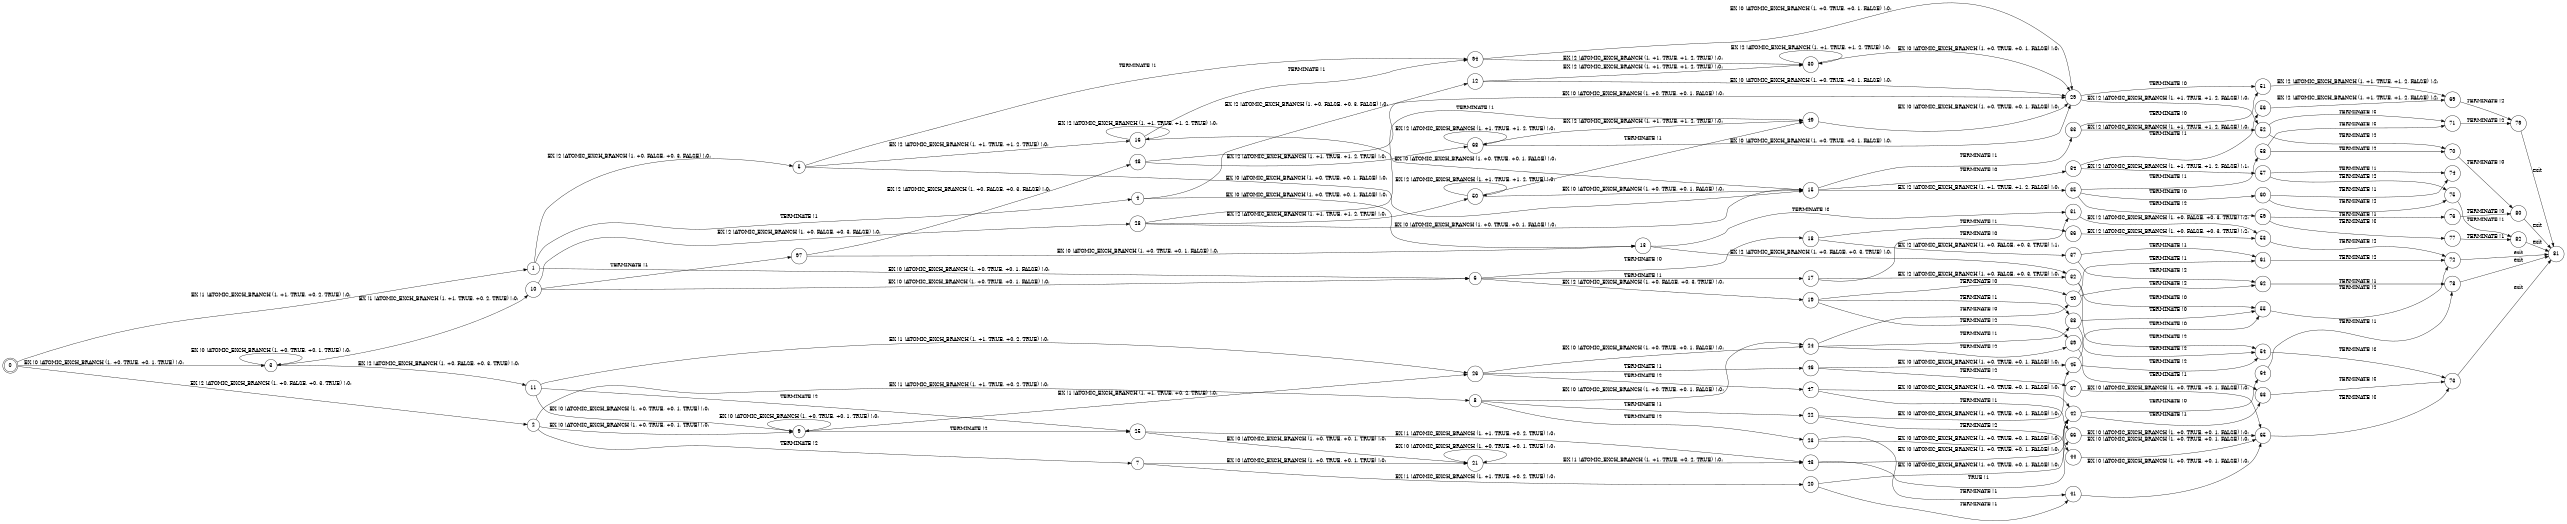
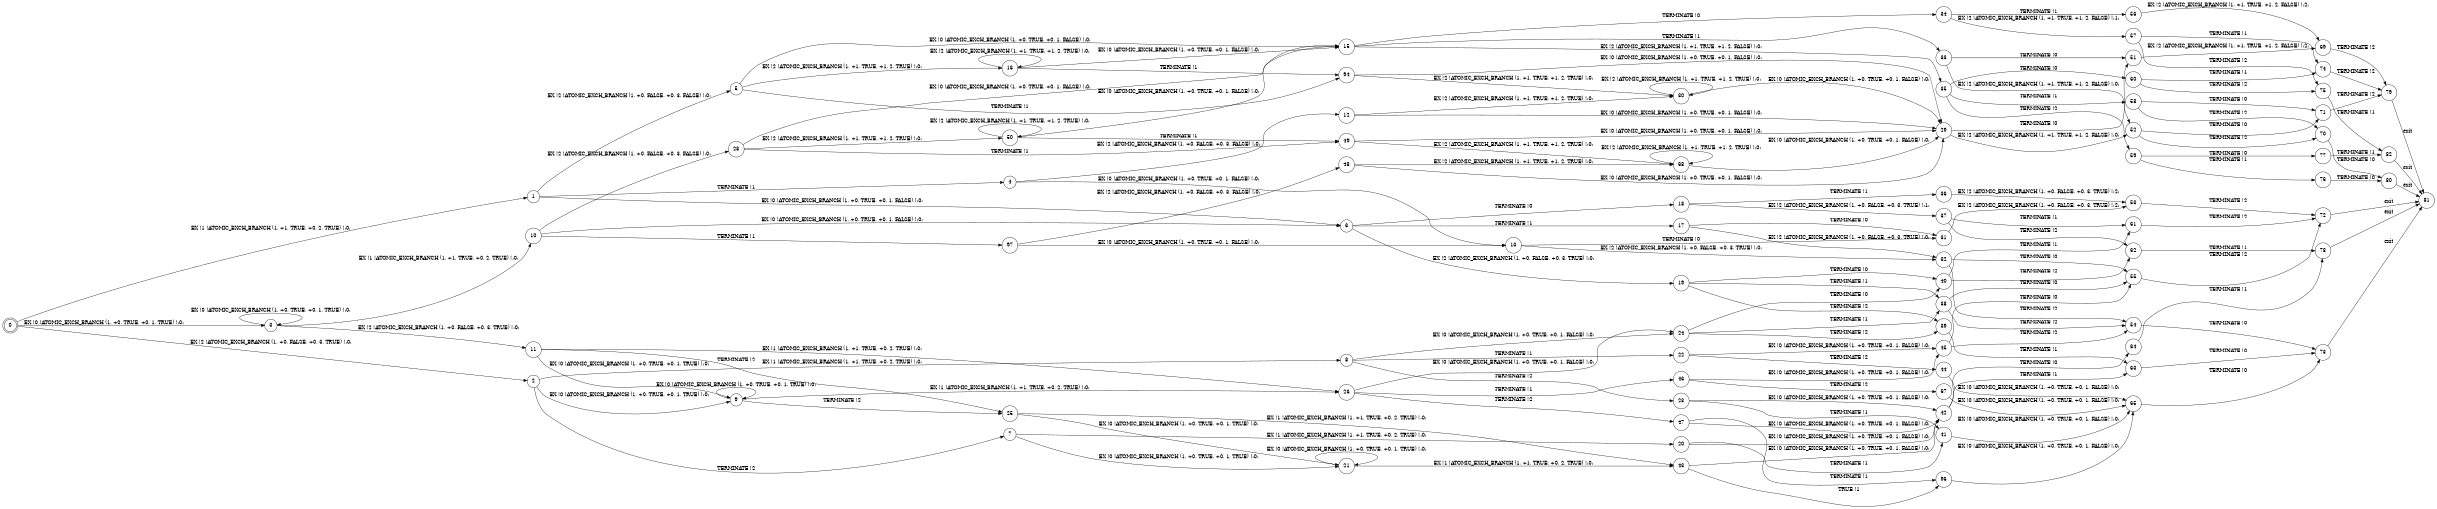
  digraph {
    rankdir=LR
    node [shape=circle]
    0 [peripheries=2]
    1
    2
    3
    4
    5
    6
    7
    8
    9
    10
    11
    12
    13
    n15 [label=94]
    15
    16
    17
    18
    19
    20
    21
    22
    23
    24
    25
    26
    n28 [label=97]
    28
    29
    30
    31
    32
    33
    34
    35
    36
    37
    38
    39
    40
    41
    42
    43
    44
    45
    46
    47
    48
    49
    50
    51
    52
    53
    54
    55
    56
    57
    58
    59
    60
    61
    62
    63
    65
    64
-   66
+   66 [label=96]
    67
    68
    69
    70
    71
    72
    73
    74
    75
    76
    77
    78
    79
    80
    81
    82
    0 -> 1 [label="EX !1 !ATOMIC_EXCH_BRANCH (1, +1, TRUE, +0, 2, TRUE) !:0:"]
    0 -> 2 [label="EX !2 !ATOMIC_EXCH_BRANCH (1, +0, FALSE, +0, 3, TRUE) !:0:"]
    0 -> 3 [label="EX !0 !ATOMIC_EXCH_BRANCH (1, +0, TRUE, +0, 1, TRUE) !:0:"]
    1 -> 4 [label="TERMINATE !1"]
    1 -> 5 [label="EX !2 !ATOMIC_EXCH_BRANCH (1, +0, FALSE, +0, 3, FALSE) !:0:"]
    1 -> 6 [label="EX !0 !ATOMIC_EXCH_BRANCH (1, +0, TRUE, +0, 1, FALSE) !:0:"]
    2 -> 7 [label="TERMINATE !2"]
    2 -> 8 [label="EX !1 !ATOMIC_EXCH_BRANCH (1, +1, TRUE, +0, 2, TRUE) !:0:"]
    2 -> 9 [label="EX !0 !ATOMIC_EXCH_BRANCH (1, +0, TRUE, +0, 1, TRUE) !:0:"]
    3 -> 3 [label="EX !0 !ATOMIC_EXCH_BRANCH (1, +0, TRUE, +0, 1, TRUE) !:0:"]
    3 -> 10 [label="EX !1 !ATOMIC_EXCH_BRANCH (1, +1, TRUE, +0, 2, TRUE) !:0:"]
    3 -> 11 [label="EX !2 !ATOMIC_EXCH_BRANCH (1, +0, FALSE, +0, 3, TRUE) !:0:"]
    4 -> 12 [label="EX !2 !ATOMIC_EXCH_BRANCH (1, +0, FALSE, +0, 3, FALSE) !:0:"]
    4 -> 13 [label="EX !0 !ATOMIC_EXCH_BRANCH (1, +0, TRUE, +0, 1, FALSE) !:0:"]
    5 -> n15 [label="TERMINATE !1"]
    5 -> 15 [label="EX !0 !ATOMIC_EXCH_BRANCH (1, +0, TRUE, +0, 1, FALSE) !:0:"]
    5 -> 16 [label="EX !2 !ATOMIC_EXCH_BRANCH (1, +1, TRUE, +1, 2, TRUE) !:0:"]
    6 -> 17 [label="TERMINATE !1"]
    6 -> 18 [label="TERMINATE !0"]
    6 -> 19 [label="EX !2 !ATOMIC_EXCH_BRANCH (1, +0, FALSE, +0, 3, TRUE) !:0:"]
    7 -> 20 [label="EX !1 !ATOMIC_EXCH_BRANCH (1, +1, TRUE, +0, 2, TRUE) !:0:"]
    7 -> 21 [label="EX !0 !ATOMIC_EXCH_BRANCH (1, +0, TRUE, +0, 1, TRUE) !:0:"]
    8 -> 22 [label="TERMINATE !1"]
    8 -> 23 [label="TERMINATE !2"]
    8 -> 24 [label="EX !0 !ATOMIC_EXCH_BRANCH (1, +0, TRUE, +0, 1, FALSE) !:0:"]
    9 -> 9 [label="EX !0 !ATOMIC_EXCH_BRANCH (1, +0, TRUE, +0, 1, TRUE) !:0:"]
    9 -> 25 [label="TERMINATE !2"]
    9 -> 26 [label="EX !1 !ATOMIC_EXCH_BRANCH (1, +1, TRUE, +0, 2, TRUE) !:0:"]
    10 -> 6 [label="EX !0 !ATOMIC_EXCH_BRANCH (1, +0, TRUE, +0, 1, FALSE) !:0:"]
    10 -> n28 [label="TERMINATE !1"]
    10 -> 28 [label="EX !2 !ATOMIC_EXCH_BRANCH (1, +0, FALSE, +0, 3, FALSE) !:0:"]
    11 -> 9 [label="EX !0 !ATOMIC_EXCH_BRANCH (1, +0, TRUE, +0, 1, TRUE) !:0:"]
    11 -> 25 [label="TERMINATE !2"]
    11 -> 26 [label="EX !1 !ATOMIC_EXCH_BRANCH (1, +1, TRUE, +0, 2, TRUE) !:0:"]
    12 -> 29 [label="EX !0 !ATOMIC_EXCH_BRANCH (1, +0, TRUE, +0, 1, FALSE) !:0:"]
    12 -> 30 [label="EX !2 !ATOMIC_EXCH_BRANCH (1, +1, TRUE, +1, 2, TRUE) !:0:"]
    13 -> 31 [label="TERMINATE !0"]
    13 -> 32 [label="EX !2 !ATOMIC_EXCH_BRANCH (1, +0, FALSE, +0, 3, TRUE) !:0:"]
    n15 -> 29 [label="EX !0 !ATOMIC_EXCH_BRANCH (1, +0, TRUE, +0, 1, FALSE) !:0:"]
    n15 -> 30 [label="EX !2 !ATOMIC_EXCH_BRANCH (1, +1, TRUE, +1, 2, TRUE) !:0:"]
    15 -> 33 [label="TERMINATE !1"]
    15 -> 34 [label="TERMINATE !0"]
    15 -> 35 [label="EX !2 !ATOMIC_EXCH_BRANCH (1, +1, TRUE, +1, 2, FALSE) !:0:"]
    16 -> n15 [label="TERMINATE !1"]
    16 -> 15 [label="EX !0 !ATOMIC_EXCH_BRANCH (1, +0, TRUE, +0, 1, FALSE) !:0:"]
    16 -> 16 [label="EX !2 !ATOMIC_EXCH_BRANCH (1, +1, TRUE, +1, 2, TRUE) !:0:"]
    17 -> 31 [label="TERMINATE !0"]
    17 -> 32 [label="EX !2 !ATOMIC_EXCH_BRANCH (1, +0, FALSE, +0, 3, TRUE) !:0:"]
    18 -> 36 [label="TERMINATE !1"]
    18 -> 37 [label="EX !2 !ATOMIC_EXCH_BRANCH (1, +0, FALSE, +0, 3, TRUE) !:1:"]
    19 -> 38 [label="TERMINATE !1"]
    19 -> 39 [label="TERMINATE !2"]
    19 -> 40 [label="TERMINATE !0"]
    20 -> 41 [label="TERMINATE !1"]
    20 -> 42 [label="EX !0 !ATOMIC_EXCH_BRANCH (1, +0, TRUE, +0, 1, FALSE) !:0:"]
    21 -> 21 [label="EX !0 !ATOMIC_EXCH_BRANCH (1, +0, TRUE, +0, 1, TRUE) !:0:"]
    21 -> 43 [label="EX !1 !ATOMIC_EXCH_BRANCH (1, +1, TRUE, +0, 2, TRUE) !:0:"]
    22 -> 44 [label="TERMINATE !2"]
    22 -> 45 [label="EX !0 !ATOMIC_EXCH_BRANCH (1, +0, TRUE, +0, 1, FALSE) !:0:"]
    23 -> 41 [label="TERMINATE !1"]
    23 -> 42 [label="EX !0 !ATOMIC_EXCH_BRANCH (1, +0, TRUE, +0, 1, FALSE) !:0:"]
    24 -> 38 [label="TERMINATE !1"]
    24 -> 39 [label="TERMINATE !2"]
    24 -> 40 [label="TERMINATE !0"]
    25 -> 21 [label="EX !0 !ATOMIC_EXCH_BRANCH (1, +0, TRUE, +0, 1, TRUE) !:0:"]
    25 -> 43 [label="EX !1 !ATOMIC_EXCH_BRANCH (1, +1, TRUE, +0, 2, TRUE) !:0:"]
    26 -> 24 [label="EX !0 !ATOMIC_EXCH_BRANCH (1, +0, TRUE, +0, 1, FALSE) !:0:"]
    26 -> 46 [label="TERMINATE !1"]
    26 -> 47 [label="TERMINATE !2"]
    n28 -> 13 [label="EX !0 !ATOMIC_EXCH_BRANCH (1, +0, TRUE, +0, 1, FALSE) !:0:"]
    n28 -> 48 [label="EX !2 !ATOMIC_EXCH_BRANCH (1, +0, FALSE, +0, 3, FALSE) !:0:"]
    28 -> 15 [label="EX !0 !ATOMIC_EXCH_BRANCH (1, +0, TRUE, +0, 1, FALSE) !:0:"]
    28 -> 49 [label="TERMINATE !1"]
    28 -> 50 [label="EX !2 !ATOMIC_EXCH_BRANCH (1, +1, TRUE, +1, 2, TRUE) !:0:"]
    29 -> 51 [label="TERMINATE !0"]
    29 -> 52 [label="EX !2 !ATOMIC_EXCH_BRANCH (1, +1, TRUE, +1, 2, FALSE) !:0:"]
    30 -> 29 [label="EX !0 !ATOMIC_EXCH_BRANCH (1, +0, TRUE, +0, 1, FALSE) !:0:"]
    30 -> 30 [label="EX !2 !ATOMIC_EXCH_BRANCH (1, +1, TRUE, +1, 2, TRUE) !:0:"]
    31 -> 53 [label="EX !2 !ATOMIC_EXCH_BRANCH (1, +0, FALSE, +0, 3, TRUE) !:2:"]
    32 -> 54 [label="TERMINATE !2"]
    32 -> 55 [label="TERMINATE !0"]
    33 -> 51 [label="TERMINATE !0"]
    33 -> 52 [label="EX !2 !ATOMIC_EXCH_BRANCH (1, +1, TRUE, +1, 2, FALSE) !:0:"]
    34 -> 56 [label="TERMINATE !1"]
    34 -> 57 [label="EX !2 !ATOMIC_EXCH_BRANCH (1, +1, TRUE, +1, 2, FALSE) !:1:"]
    35 -> 58 [label="TERMINATE !1"]
    35 -> 59 [label="TERMINATE !2"]
    35 -> 60 [label="TERMINATE !0"]
    36 -> 53 [label="EX !2 !ATOMIC_EXCH_BRANCH (1, +0, FALSE, +0, 3, TRUE) !:2:"]
    37 -> 61 [label="TERMINATE !1"]
    37 -> 62 [label="TERMINATE !2"]
    38 -> 54 [label="TERMINATE !2"]
    38 -> 55 [label="TERMINATE !0"]
    39 -> 63 [label="TERMINATE !1"]
    40 -> 61 [label="TERMINATE !1"]
    40 -> 62 [label="TERMINATE !2"]
    41 -> 65 [label="EX !0 !ATOMIC_EXCH_BRANCH (1, +0, TRUE, +0, 1, FALSE) !:0:"]
    42 -> 63 [label="TERMINATE !1"]
    42 -> 64 [label="TERMINATE !0"]
    43 -> 42 [label="EX !0 !ATOMIC_EXCH_BRANCH (1, +0, TRUE, +0, 1, FALSE) !:0:"]
    43 -> 66 [label="TRUE !1"]
    44 -> 65 [label="EX !0 !ATOMIC_EXCH_BRANCH (1, +0, TRUE, +0, 1, FALSE) !:0:"]
    45 -> 54 [label="TERMINATE !2"]
    45 -> 55 [label="TERMINATE !0"]
    46 -> 45 [label="EX !0 !ATOMIC_EXCH_BRANCH (1, +0, TRUE, +0, 1, FALSE) !:0:"]
    46 -> 67 [label="TERMINATE !2"]
    47 -> 42 [label="EX !0 !ATOMIC_EXCH_BRANCH (1, +0, TRUE, +0, 1, FALSE) !:0:"]
    47 -> 66 [label="TERMINATE !1"]
    48 -> 29 [label="EX !0 !ATOMIC_EXCH_BRANCH (1, +0, TRUE, +0, 1, FALSE) !:0:"]
    48 -> 68 [label="EX !2 !ATOMIC_EXCH_BRANCH (1, +1, TRUE, +1, 2, TRUE) !:0:"]
    49 -> 29 [label="EX !0 !ATOMIC_EXCH_BRANCH (1, +0, TRUE, +0, 1, FALSE) !:0:"]
-   68 -> 49 [label="EX !2 !ATOMIC_EXCH_BRANCH (1, +1, TRUE, +1, 2, TRUE) !:0:"]
+   49 -> 68 [label="EX !2 !ATOMIC_EXCH_BRANCH (1, +1, TRUE, +1, 2, TRUE) !:0:"]
    50 -> 15 [label="EX !0 !ATOMIC_EXCH_BRANCH (1, +0, TRUE, +0, 1, FALSE) !:0:"]
    50 -> 49 [label="TERMINATE !1"]
    50 -> 50 [label="EX !2 !ATOMIC_EXCH_BRANCH (1, +1, TRUE, +1, 2, TRUE) !:0:"]
    51 -> 69 [label="EX !2 !ATOMIC_EXCH_BRANCH (1, +1, TRUE, +1, 2, FALSE) !:2:"]
    52 -> 70 [label="TERMINATE !2"]
    52 -> 71 [label="TERMINATE !0"]
    53 -> 72 [label="TERMINATE !2"]
    54 -> 73 [label="TERMINATE !0"]
    55 -> 72 [label="TERMINATE !2"]
    56 -> 69 [label="EX !2 !ATOMIC_EXCH_BRANCH (1, +1, TRUE, +1, 2, FALSE) !:2:"]
    57 -> 74 [label="TERMINATE !1"]
    57 -> 75 [label="TERMINATE !2"]
    58 -> 70 [label="TERMINATE !2"]
    58 -> 71 [label="TERMINATE !0"]
    59 -> 76 [label="TERMINATE !1"]
    59 -> 77 [label="TERMINATE !0"]
    60 -> 74 [label="TERMINATE !1"]
    60 -> 75 [label="TERMINATE !2"]
    61 -> 72 [label="TERMINATE !2"]
    62 -> 78 [label="TERMINATE !1"]
    63 -> 73 [label="TERMINATE !0"]
    65 -> 73 [label="TERMINATE !0"]
    64 -> 78 [label="TERMINATE !1"]
    66 -> 65 [label="EX !0 !ATOMIC_EXCH_BRANCH (1, +0, TRUE, +0, 1, FALSE) !:0:"]
    67 -> 65 [label="EX !0 !ATOMIC_EXCH_BRANCH (1, +0, TRUE, +0, 1, FALSE) !:0:"]
    68 -> 29 [label="EX !0 !ATOMIC_EXCH_BRANCH (1, +0, TRUE, +0, 1, FALSE) !:0:"]
    68 -> 68 [label="EX !2 !ATOMIC_EXCH_BRANCH (1, +1, TRUE, +1, 2, TRUE) !:0:"]
    69 -> 79 [label="TERMINATE !2"]
    70 -> 80 [label="TERMINATE !0"]
    71 -> 79 [label="TERMINATE !2"]
    72 -> 81 [label=exit]
    73 -> 81 [label=exit]
+   74 -> 79 [label="TERMINATE !2"]
    75 -> 82 [label="TERMINATE !1"]
    76 -> 80 [label="TERMINATE !0"]
    77 -> 82 [label="TERMINATE !1"]
    78 -> 81 [label=exit]
    79 -> 81 [label=exit]
    80 -> 81 [label=exit]
    82 -> 81 [label=exit]
  }
